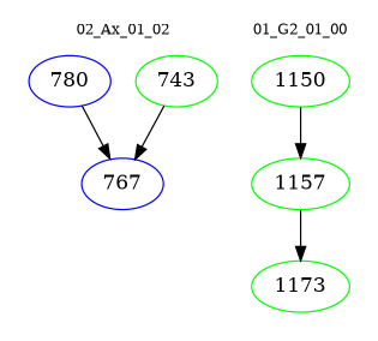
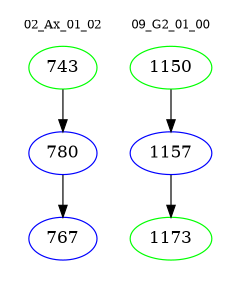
  digraph {
    node [color=green]
    edge [color=black]
    n1 [label=743]
    n2 [color=blue label=780]
    n3 [color=blue label=767]
    n4 [label=1150]
-   n5 [label=1157]
+   n5 [color=blue label=1157]
    n6 [label=1173]
    subgraph cluster_1 {
      color=white
      fontsize=10
      label="02_Ax_01_02"
      n1
      n2
      n3
    }
    subgraph cluster_2 {
      color=white
      fontsize=10
-     label="01_G2_01_00"
+     label="09_G2_01_00"
      n4
      n5
      n6
    }
-   n1 -> n3
+   n1 -> n2
    n2 -> n3
    n4 -> n5
    n5 -> n6
  }
